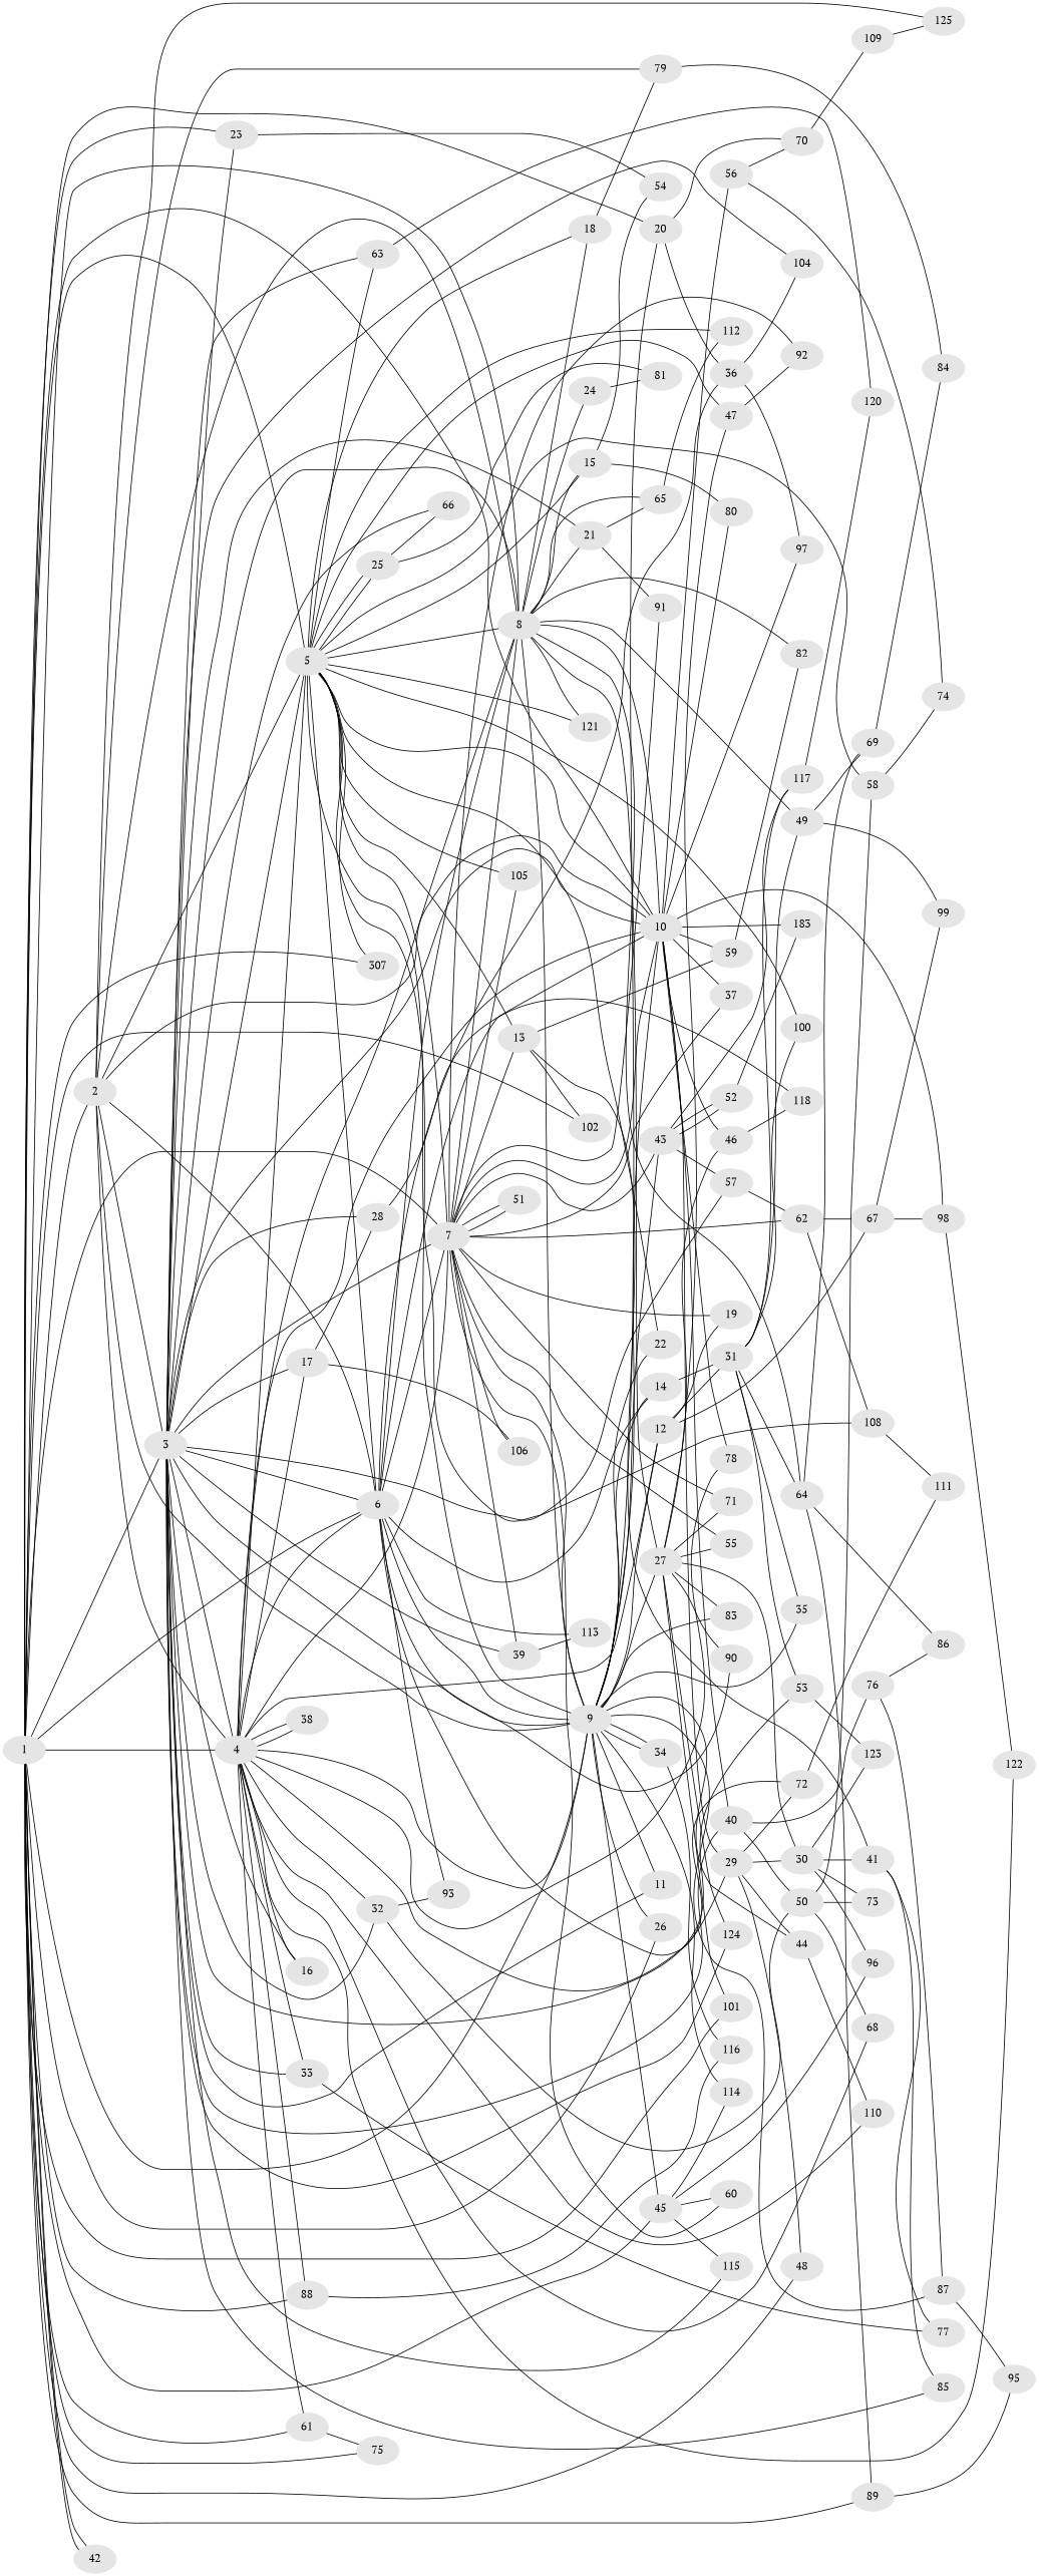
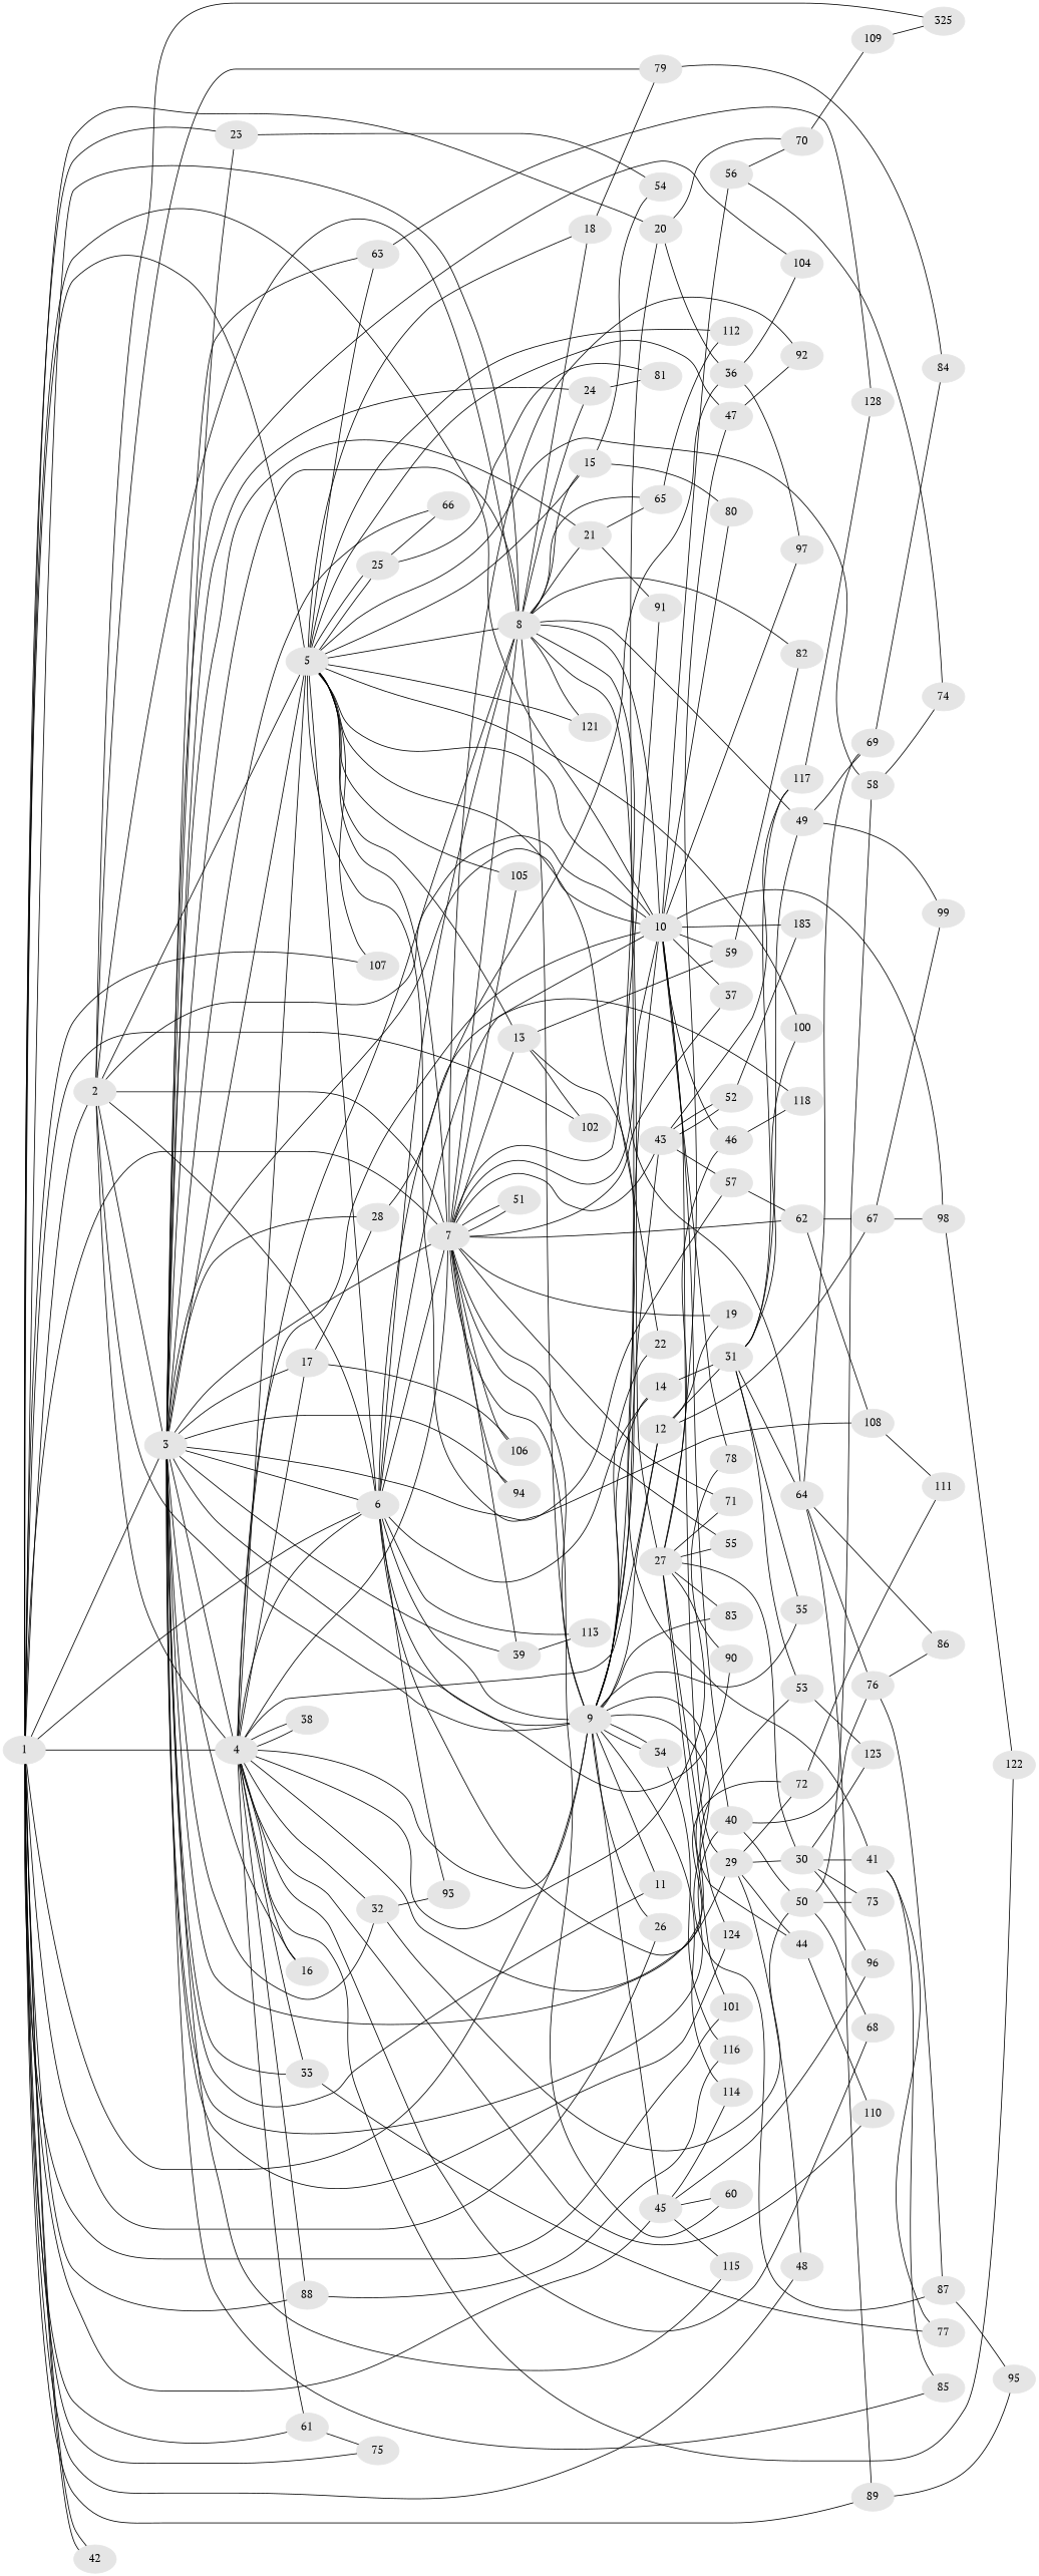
  graph {
    fontname="PT Serif"
    rankdir=LR
    node [color=gray90 fontname="PT Serif" style=filled]
    edge [fontname="PT Serif"]
    1
    2
    3
    4
    5
    6
    7
    8
    9
    10
    20
    23
    26
    42
    45
    48
    61
    75
    88
    89
    101
    102
-   107 [label=307]
+   107
    79
-   125
+   125 [label=325]
    11
    16
    17
    21
    24
    28
    32
    33
    39
    40
    53
    57
    63
    66
    85
+   94
    104
    115
    124
    12
    38
    68
    72
    78
    110
    122
    13
    15
    18
    22
    25
    47
    58
    100
    105
    108
    112
    121
    14
    29
    36
    90
    93
    113
    19
    37
    43
    51
    55
    60
    62
    71
    91
    92
    106
    27
    49
    64
    65
    82
    34
    35
    44
    83
    87
    114
    46
    56
    59
    80
    97
    98
    n98 [label=183]
    70
    54
    96
    116
    95
    84
    81
    118
    50
    77
    76
    123
-   120
+   120 [label=128]
    31
    67
    111
    41
    74
    30
    117
    52
    109
    69
    99
    86
    73
    1 -- 2
    1 -- 3
    1 -- 4
    1 -- 5
    1 -- 6
    1 -- 7
    1 -- 8
    1 -- 9
    1 -- 10
    1 -- 20
    1 -- 23
    1 -- 26
    1 -- 42
    1 -- 42
    1 -- 45
    1 -- 48
    1 -- 61
    1 -- 75
    1 -- 88
    1 -- 89
    1 -- 101
    1 -- 102
    1 -- 107
    2 -- 3
    2 -- 4
    2 -- 5
    2 -- 6
+   2 -- 7
    2 -- 8
    2 -- 9
    2 -- 10
    2 -- 79
    2 -- 125
    3 -- 4
    3 -- 5
    3 -- 6
    3 -- 7
    3 -- 8
    3 -- 9
    3 -- 10
    3 -- 23
    3 -- 11
    3 -- 16
    3 -- 17
    3 -- 21
+   3 -- 24
    3 -- 28
    3 -- 32
    3 -- 33
    3 -- 39
    3 -- 40
    3 -- 53
    3 -- 57
    3 -- 63
    3 -- 66
    3 -- 85
+   3 -- 94
    3 -- 104
    3 -- 115
    3 -- 124
    4 -- 5
    4 -- 6
    4 -- 7
    4 -- 8
    4 -- 9
    4 -- 10
    4 -- 61
    4 -- 88
    4 -- 16
    4 -- 17
    4 -- 32
    4 -- 33
    4 -- 12
    4 -- 38
    4 -- 38
    4 -- 68
    4 -- 72
    4 -- 78
    4 -- 110
    4 -- 122
    5 -- 6
    5 -- 7
    5 -- 8
-   5 -- 9
    5 -- 10
    5 -- 107
    5 -- 63
    5 -- 13
    5 -- 15
    5 -- 18
    5 -- 22
    5 -- 25
    5 -- 25
    5 -- 47
    5 -- 58
    5 -- 100
    5 -- 105
    5 -- 108
    5 -- 112
    5 -- 121
    6 -- 7
    6 -- 8
    6 -- 9
    6 -- 10
    6 -- 14
    6 -- 29
    6 -- 36
    6 -- 90
    6 -- 93
    6 -- 113
    7 -- 8
    7 -- 9
    7 -- 10
    7 -- 39
+   7 -- 94
    7 -- 13
    7 -- 105
    7 -- 19
    7 -- 37
    7 -- 43
    7 -- 51
    7 -- 51
    7 -- 55
    7 -- 60
    7 -- 62
    7 -- 71
    7 -- 91
    7 -- 92
    7 -- 106
    8 -- 9
    8 -- 10
    8 -- 21
    8 -- 24
    8 -- 15
    8 -- 18
    8 -- 121
    8 -- 27
    8 -- 49
    8 -- 64
    8 -- 65
    8 -- 82
    9 -- 10
    9 -- 20
    9 -- 26
    9 -- 45
    9 -- 11
    9 -- 12
    9 -- 22
    9 -- 14
    9 -- 43
-   9 -- 27
    9 -- 34
    9 -- 34
    9 -- 35
    9 -- 44
    9 -- 83
    9 -- 87
    9 -- 114
    10 -- 40
    10 -- 78
    10 -- 29
    10 -- 37
    10 -- 46
    10 -- 56
    10 -- 59
    10 -- 80
    10 -- 97
    10 -- 98
    10 -- n98
    20 -- 36
    20 -- 70
    23 -- 54
    45 -- 115
    45 -- 60
    45 -- 114
    45 -- 96
    61 -- 75
    88 -- 116
    89 -- 95
    79 -- 84
    17 -- 28
    17 -- 106
    21 -- 91
    21 -- 65
    24 -- 81
    28 -- 118
    32 -- 93
    32 -- 50
    33 -- 77
    39 -- 113
    40 -- 50
    40 -- 76
    53 -- 123
    57 -- 62
    63 -- 120
    12 -- 19
    12 -- 31
    12 -- 67
    72 -- 111
    13 -- 102
    13 -- 59
    13 -- 41
    15 -- 80
    15 -- 54
    18 -- 79
    25 -- 66
    25 -- 81
    47 -- 92
    58 -- 74
    108 -- 111
    14 -- 31
    29 -- 48
    29 -- 72
    29 -- 44
    29 -- 30
    36 -- 104
    36 -- 97
    43 -- 57
    43 -- 117
    43 -- 52
    43 -- 52
    62 -- 108
    62 -- 67
    27 -- 101
    27 -- 124
    27 -- 47
    27 -- 90
    27 -- 55
    27 -- 71
    27 -- 83
    27 -- 46
    27 -- 30
    49 -- 69
    49 -- 99
    64 -- 89
+   64 -- 76
    64 -- 69
    64 -- 86
    65 -- 112
    34 -- 116
    44 -- 110
    87 -- 95
    46 -- 118
    56 -- 70
    56 -- 74
    59 -- 82
    98 -- 122
    70 -- 109
    50 -- 68
    50 -- 58
    50 -- 73
    76 -- 87
    76 -- 86
    31 -- 53
    31 -- 100
    31 -- 49
    31 -- 64
    31 -- 35
    31 -- 117
    67 -- 98
    67 -- 99
    41 -- 85
    41 -- 77
    30 -- 96
    30 -- 123
    30 -- 41
    30 -- 73
    117 -- 120
    52 -- n98
    109 -- 125
    69 -- 84
  }
